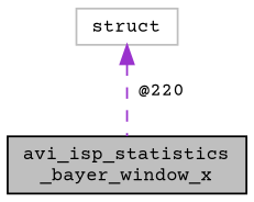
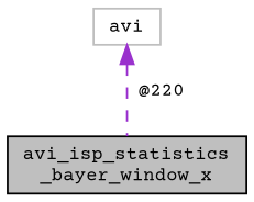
  digraph {
    fontname="Courier Prime"
    node [fontname="Courier Prime" fontsize=10 shape=record style=filled]
    n1 [color=black fillcolor=grey75 fontcolor=black height=0.2 label="avi_isp_statistics\l_bayer_window_x" width=0.4]
-   n2 [color=grey75 fillcolor=white height=0.2 label=struct width=0.4]
+   n2 [color=grey75 fillcolor=white height=0.2 label=avi width=0.4]
    n2 -> n1 [color=darkorchid3 dir=back fontname="Courier Prime" fontsize=10 label=" @220" labelfontname=FreeSans labelfontsize=10 style=dashed]
  }
